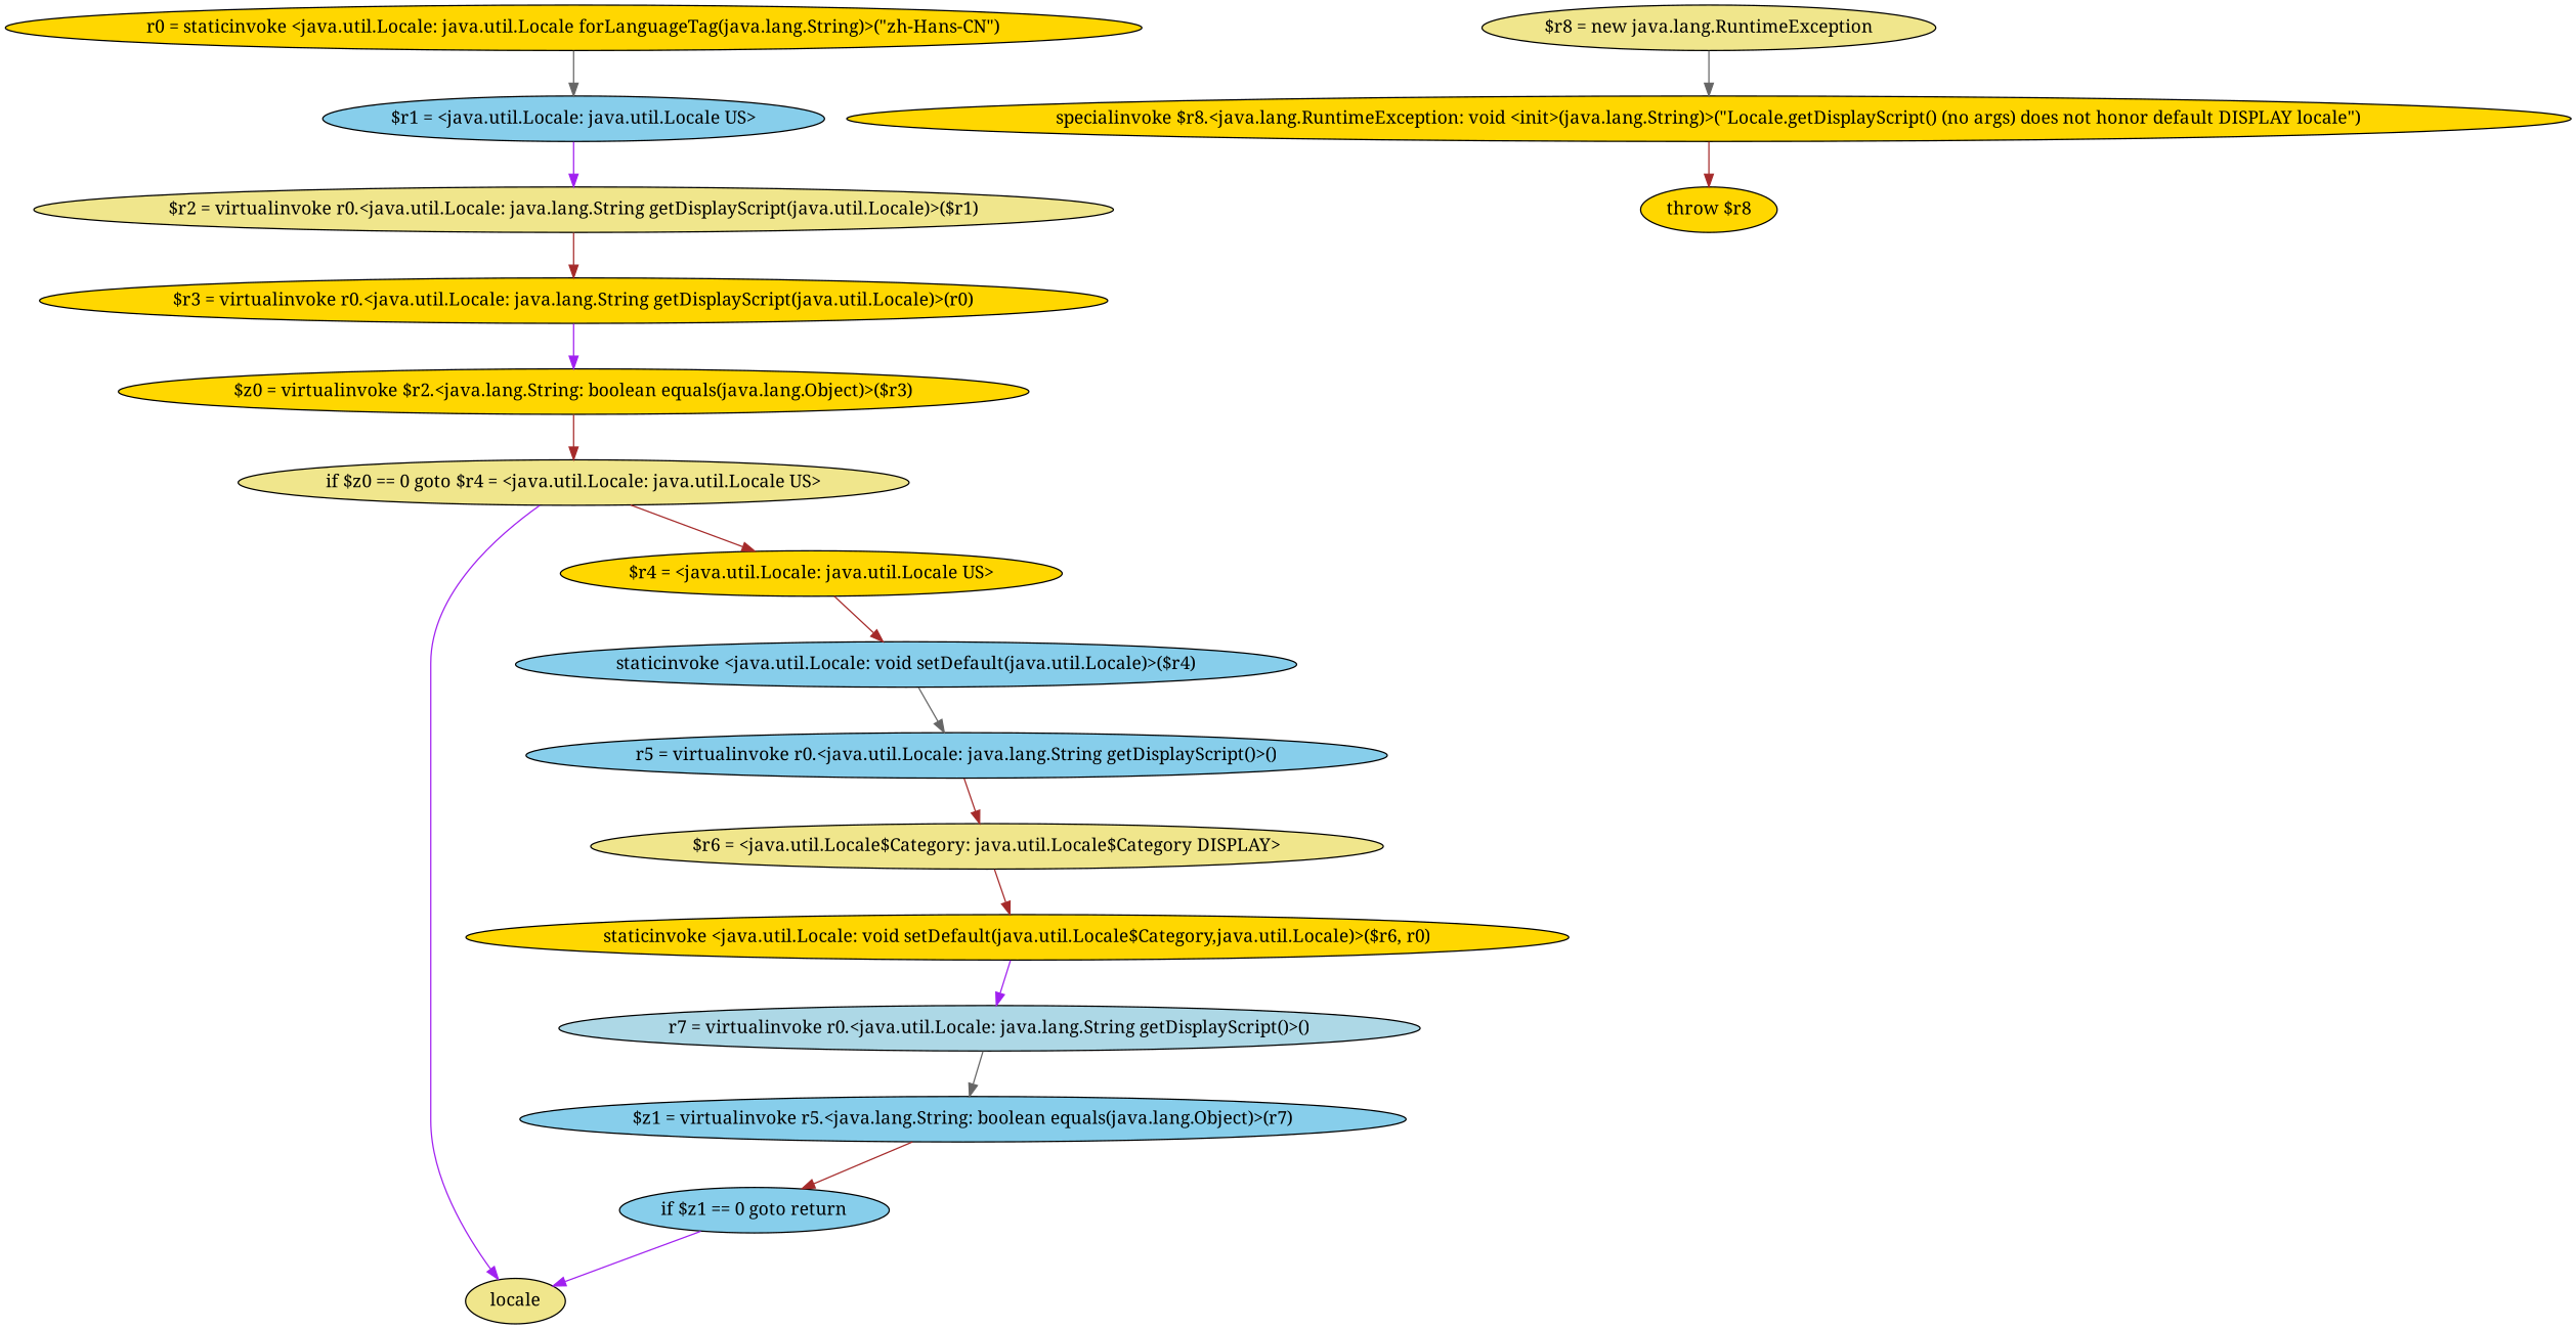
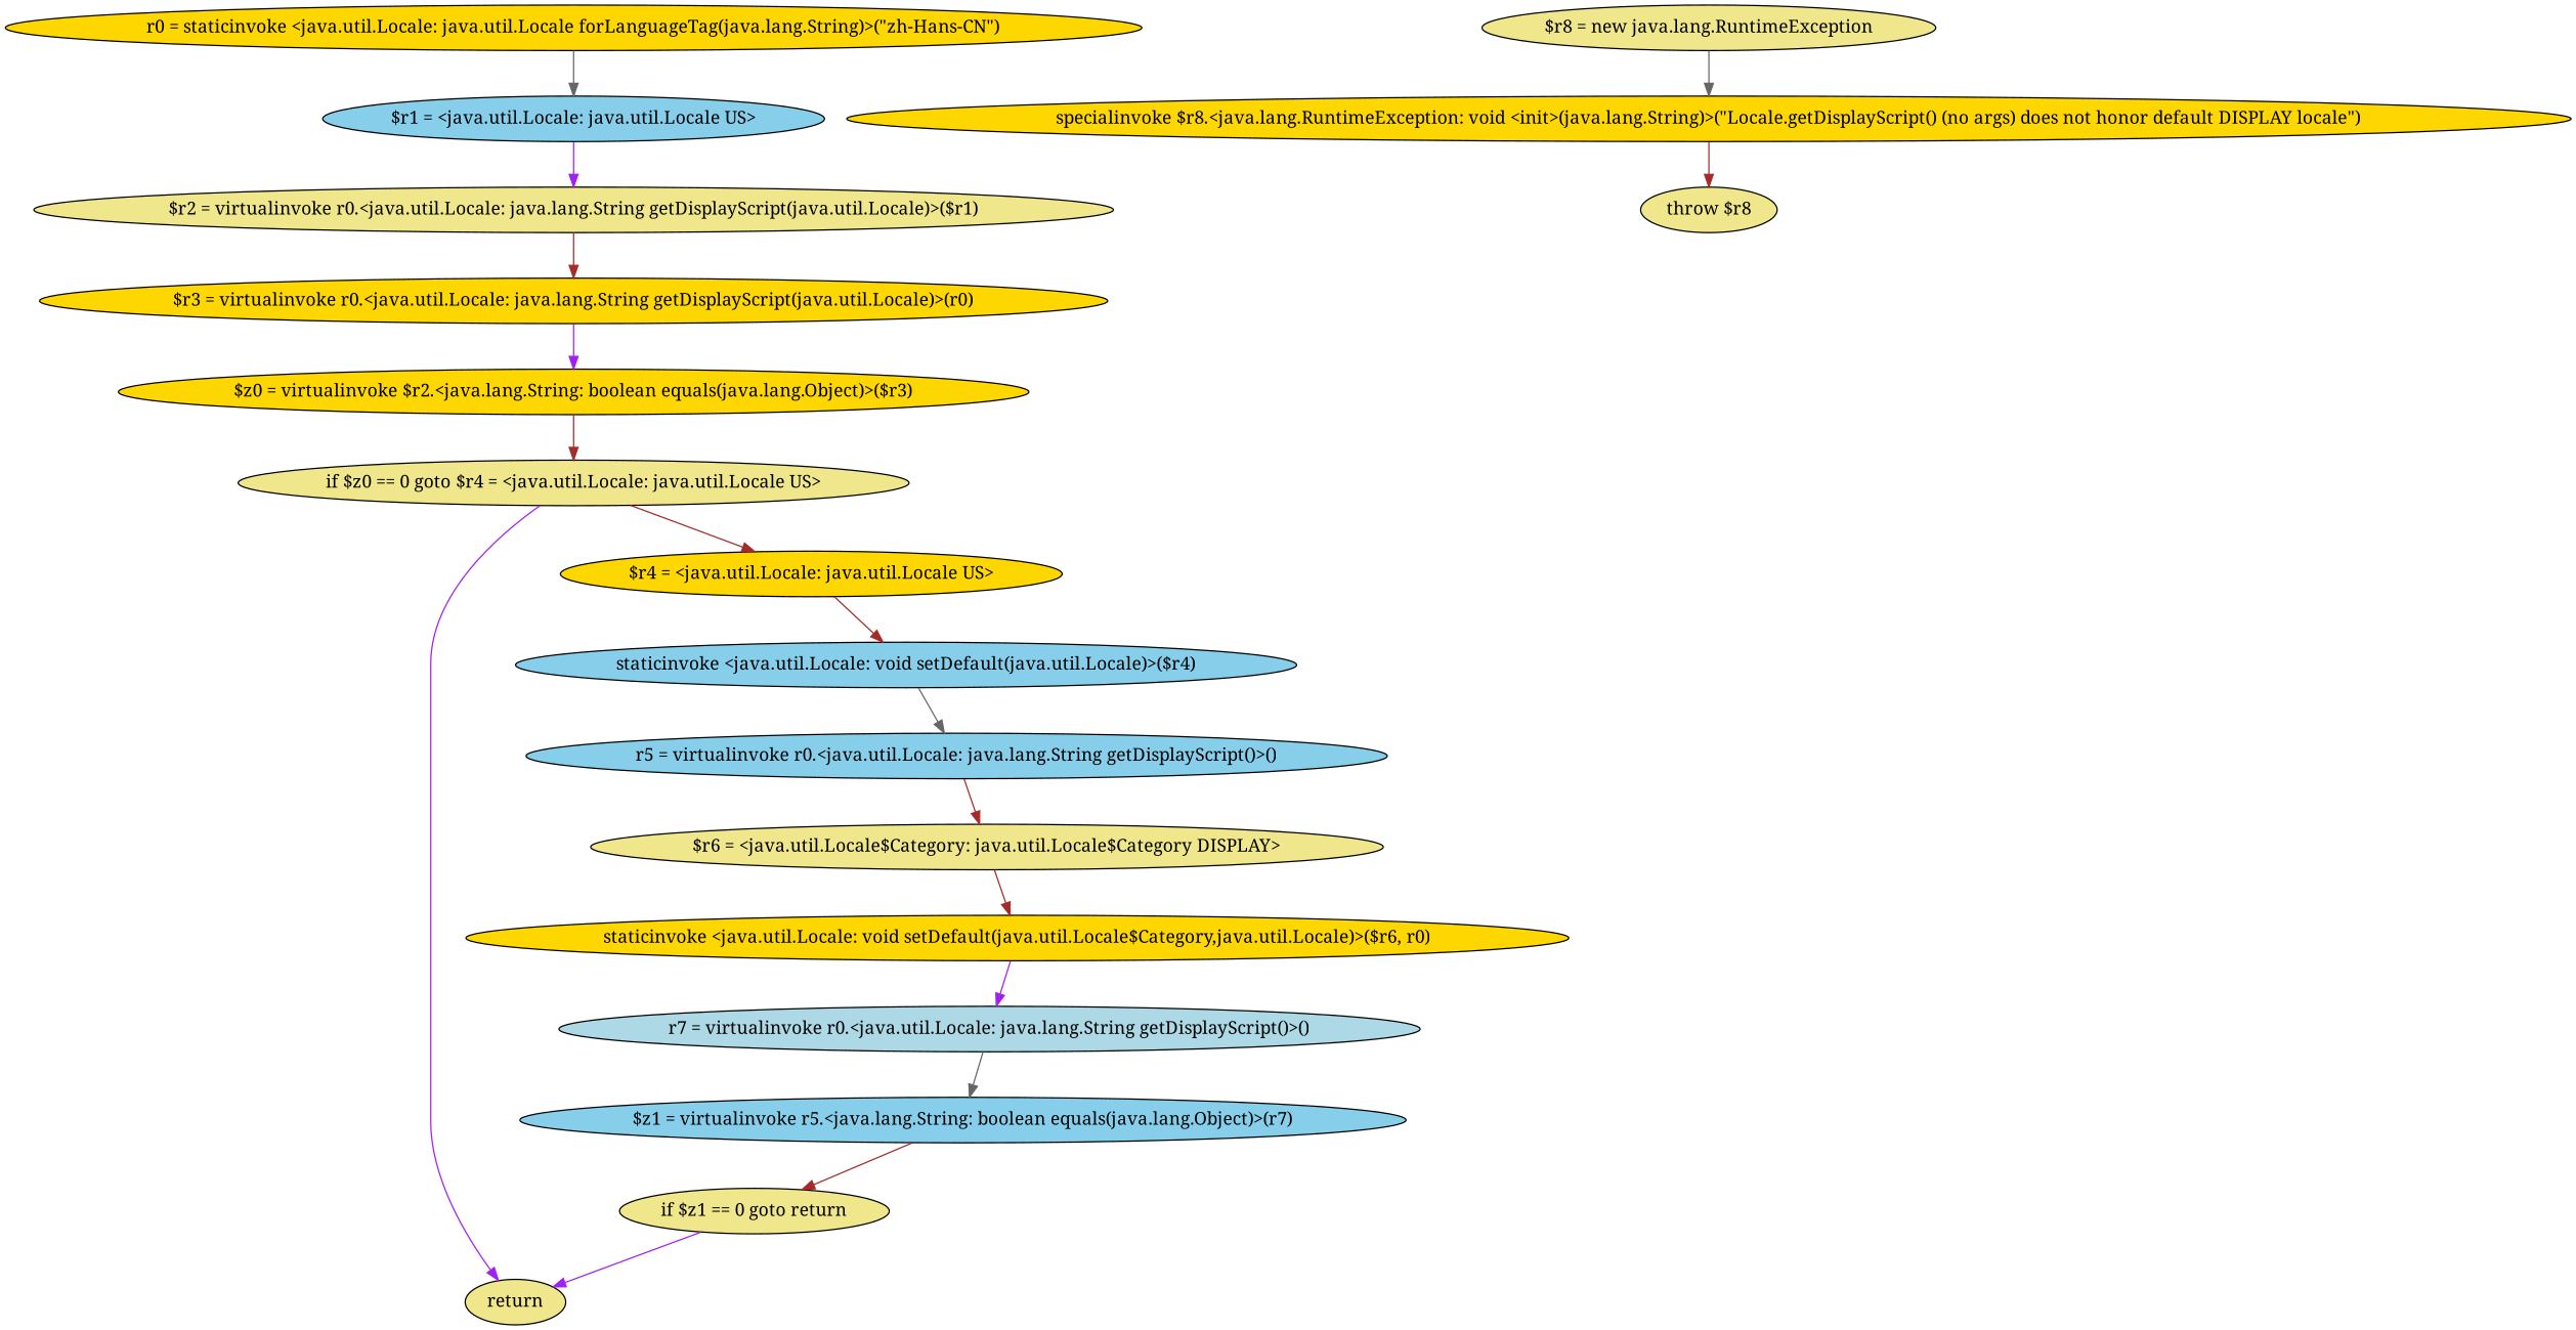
  digraph {
    fontname="Noto Serif"
    node [fillcolor=gold fontname="Noto Serif" style=filled]
    edge [color=brown fontname="Noto Serif"]
    "$r1 = <java.util.Locale: java.util.Locale US>" [fillcolor=skyblue]
    "r0 = staticinvoke <java.util.Locale: java.util.Locale forLanguageTag(java.lang.String)>(\"zh-Hans-CN\")"
    "$r2 = virtualinvoke r0.<java.util.Locale: java.lang.String getDisplayScript(java.util.Locale)>($r1)" [fillcolor=khaki]
    "$r3 = virtualinvoke r0.<java.util.Locale: java.lang.String getDisplayScript(java.util.Locale)>(r0)"
    "$z0 = virtualinvoke $r2.<java.lang.String: boolean equals(java.lang.Object)>($r3)"
    "if $z0 == 0 goto $r4 = <java.util.Locale: java.util.Locale US>" [fillcolor=khaki]
-   return [fillcolor=khaki label=locale]
+   return [fillcolor=khaki]
    "$r4 = <java.util.Locale: java.util.Locale US>"
    "staticinvoke <java.util.Locale: void setDefault(java.util.Locale)>($r4)" [fillcolor=skyblue]
    "r5 = virtualinvoke r0.<java.util.Locale: java.lang.String getDisplayScript()>()" [fillcolor=skyblue]
    "$r6 = <java.util.Locale$Category: java.util.Locale$Category DISPLAY>" [fillcolor=khaki]
    "staticinvoke <java.util.Locale: void setDefault(java.util.Locale$Category,java.util.Locale)>($r6, r0)"
    "r7 = virtualinvoke r0.<java.util.Locale: java.lang.String getDisplayScript()>()" [fillcolor=lightblue]
    "$z1 = virtualinvoke r5.<java.lang.String: boolean equals(java.lang.Object)>(r7)" [fillcolor=skyblue]
-   "if $z1 == 0 goto return" [fillcolor=skyblue]
+   "if $z1 == 0 goto return" [fillcolor=khaki]
    "$r8 = new java.lang.RuntimeException" [fillcolor=khaki]
    "specialinvoke $r8.<java.lang.RuntimeException: void <init>(java.lang.String)>(\"Locale.getDisplayScript() (no args) does not honor default DISPLAY locale\")"
-   "throw $r8"
+   "throw $r8" [fillcolor=khaki]
    "$r1 = <java.util.Locale: java.util.Locale US>" -> "$r2 = virtualinvoke r0.<java.util.Locale: java.lang.String getDisplayScript(java.util.Locale)>($r1)" [color=purple]
    "r0 = staticinvoke <java.util.Locale: java.util.Locale forLanguageTag(java.lang.String)>(\"zh-Hans-CN\")" -> "$r1 = <java.util.Locale: java.util.Locale US>" [color=gray40]
    "$r2 = virtualinvoke r0.<java.util.Locale: java.lang.String getDisplayScript(java.util.Locale)>($r1)" -> "$r3 = virtualinvoke r0.<java.util.Locale: java.lang.String getDisplayScript(java.util.Locale)>(r0)"
    "$r3 = virtualinvoke r0.<java.util.Locale: java.lang.String getDisplayScript(java.util.Locale)>(r0)" -> "$z0 = virtualinvoke $r2.<java.lang.String: boolean equals(java.lang.Object)>($r3)" [color=purple]
    "$z0 = virtualinvoke $r2.<java.lang.String: boolean equals(java.lang.Object)>($r3)" -> "if $z0 == 0 goto $r4 = <java.util.Locale: java.util.Locale US>"
    "if $z0 == 0 goto $r4 = <java.util.Locale: java.util.Locale US>" -> return [color=purple]
    "if $z0 == 0 goto $r4 = <java.util.Locale: java.util.Locale US>" -> "$r4 = <java.util.Locale: java.util.Locale US>"
    "$r4 = <java.util.Locale: java.util.Locale US>" -> "staticinvoke <java.util.Locale: void setDefault(java.util.Locale)>($r4)"
    "staticinvoke <java.util.Locale: void setDefault(java.util.Locale)>($r4)" -> "r5 = virtualinvoke r0.<java.util.Locale: java.lang.String getDisplayScript()>()" [color=gray40]
    "r5 = virtualinvoke r0.<java.util.Locale: java.lang.String getDisplayScript()>()" -> "$r6 = <java.util.Locale$Category: java.util.Locale$Category DISPLAY>"
    "$r6 = <java.util.Locale$Category: java.util.Locale$Category DISPLAY>" -> "staticinvoke <java.util.Locale: void setDefault(java.util.Locale$Category,java.util.Locale)>($r6, r0)"
    "staticinvoke <java.util.Locale: void setDefault(java.util.Locale$Category,java.util.Locale)>($r6, r0)" -> "r7 = virtualinvoke r0.<java.util.Locale: java.lang.String getDisplayScript()>()" [color=purple]
    "r7 = virtualinvoke r0.<java.util.Locale: java.lang.String getDisplayScript()>()" -> "$z1 = virtualinvoke r5.<java.lang.String: boolean equals(java.lang.Object)>(r7)" [color=gray40]
    "$z1 = virtualinvoke r5.<java.lang.String: boolean equals(java.lang.Object)>(r7)" -> "if $z1 == 0 goto return"
    "if $z1 == 0 goto return" -> return [color=purple]
    "$r8 = new java.lang.RuntimeException" -> "specialinvoke $r8.<java.lang.RuntimeException: void <init>(java.lang.String)>(\"Locale.getDisplayScript() (no args) does not honor default DISPLAY locale\")" [color=gray40]
    "specialinvoke $r8.<java.lang.RuntimeException: void <init>(java.lang.String)>(\"Locale.getDisplayScript() (no args) does not honor default DISPLAY locale\")" -> "throw $r8"
  }
